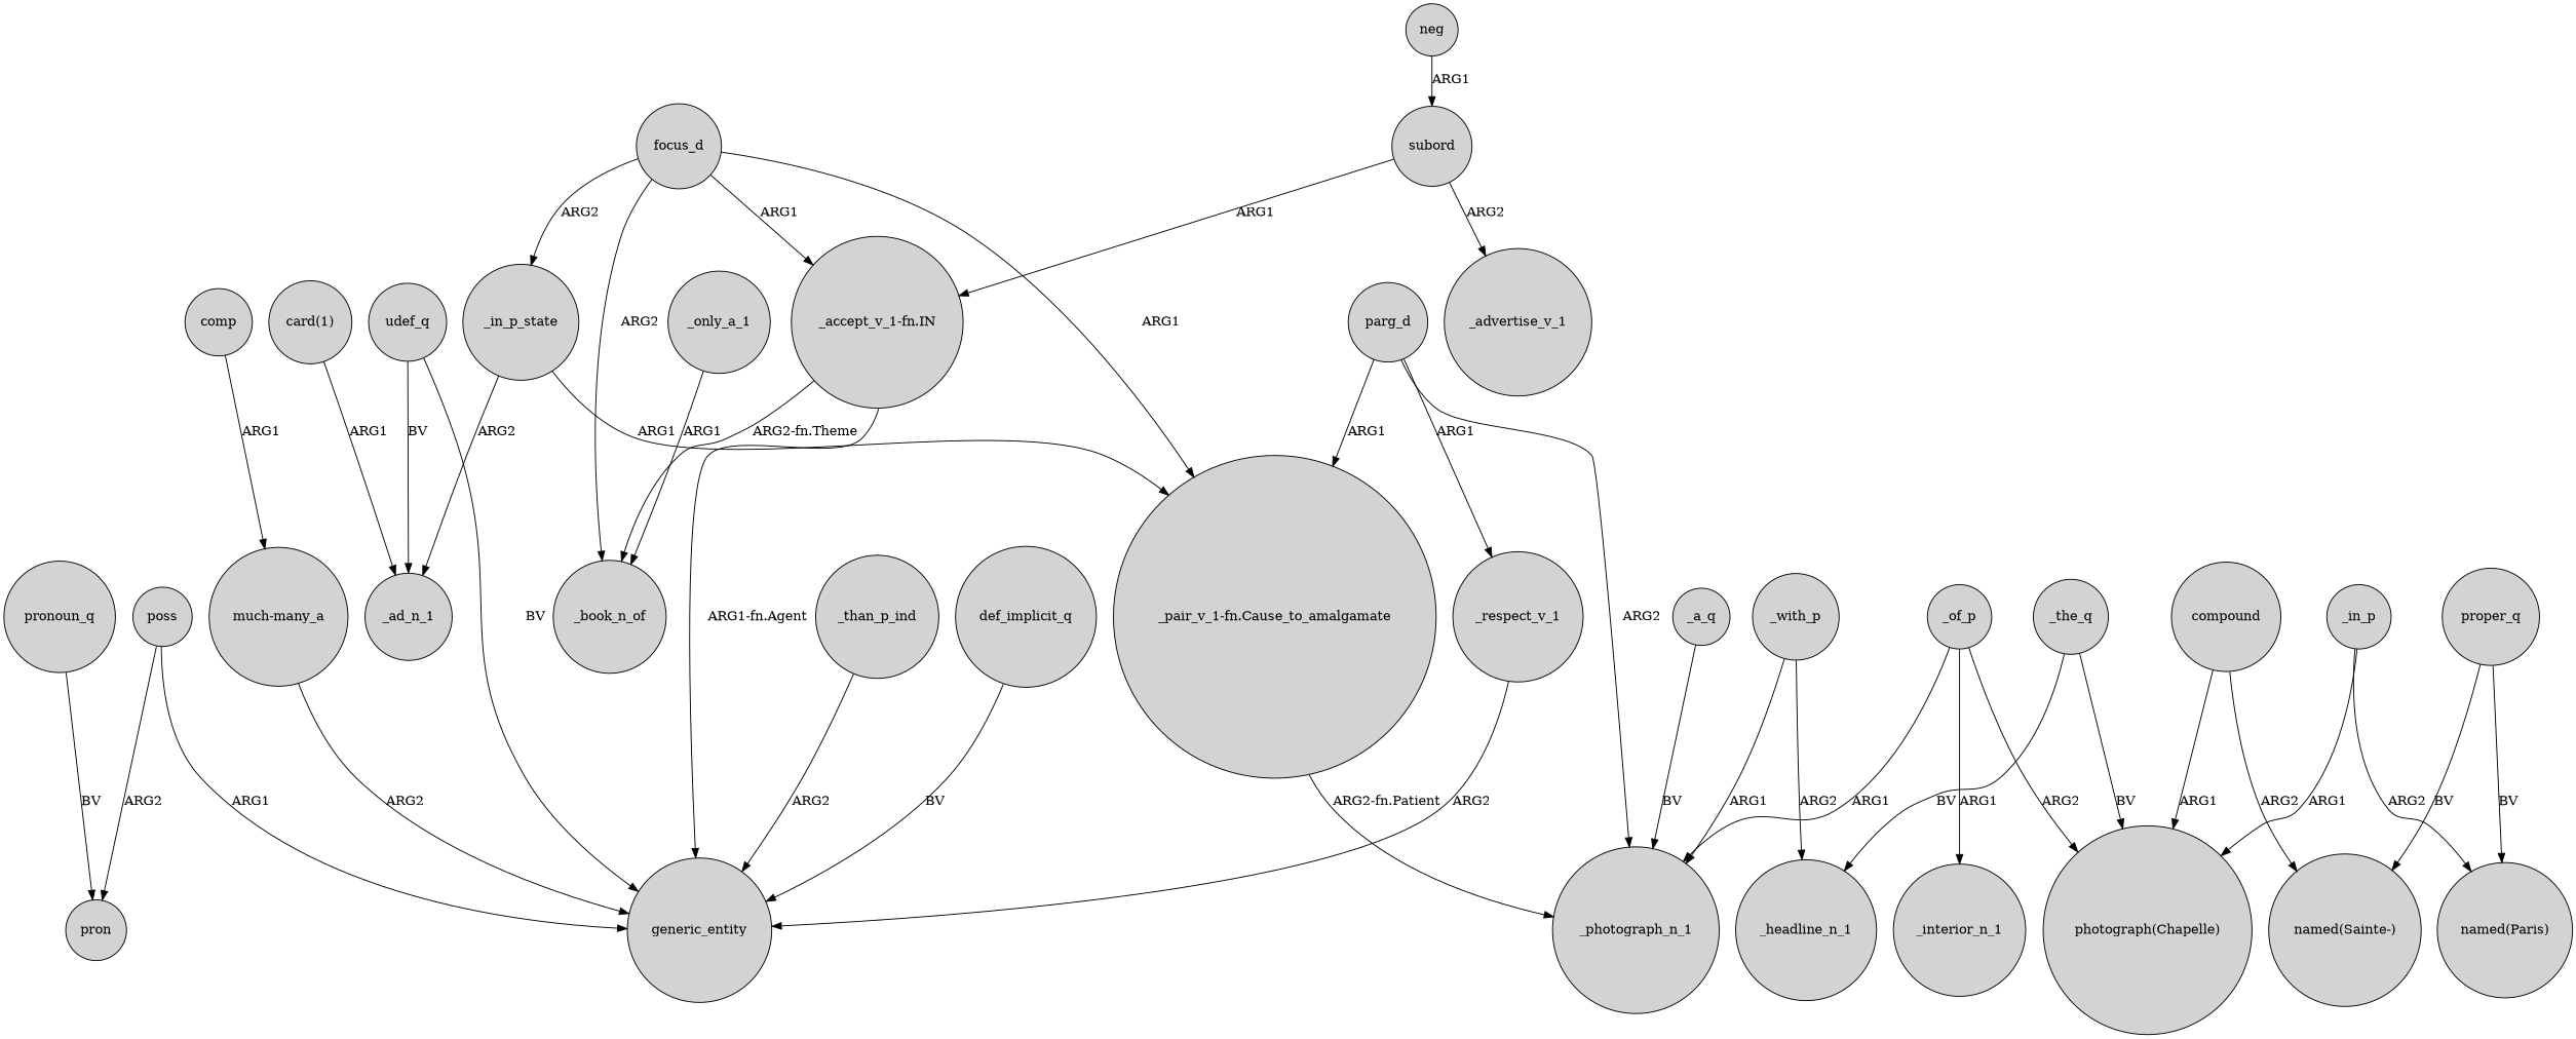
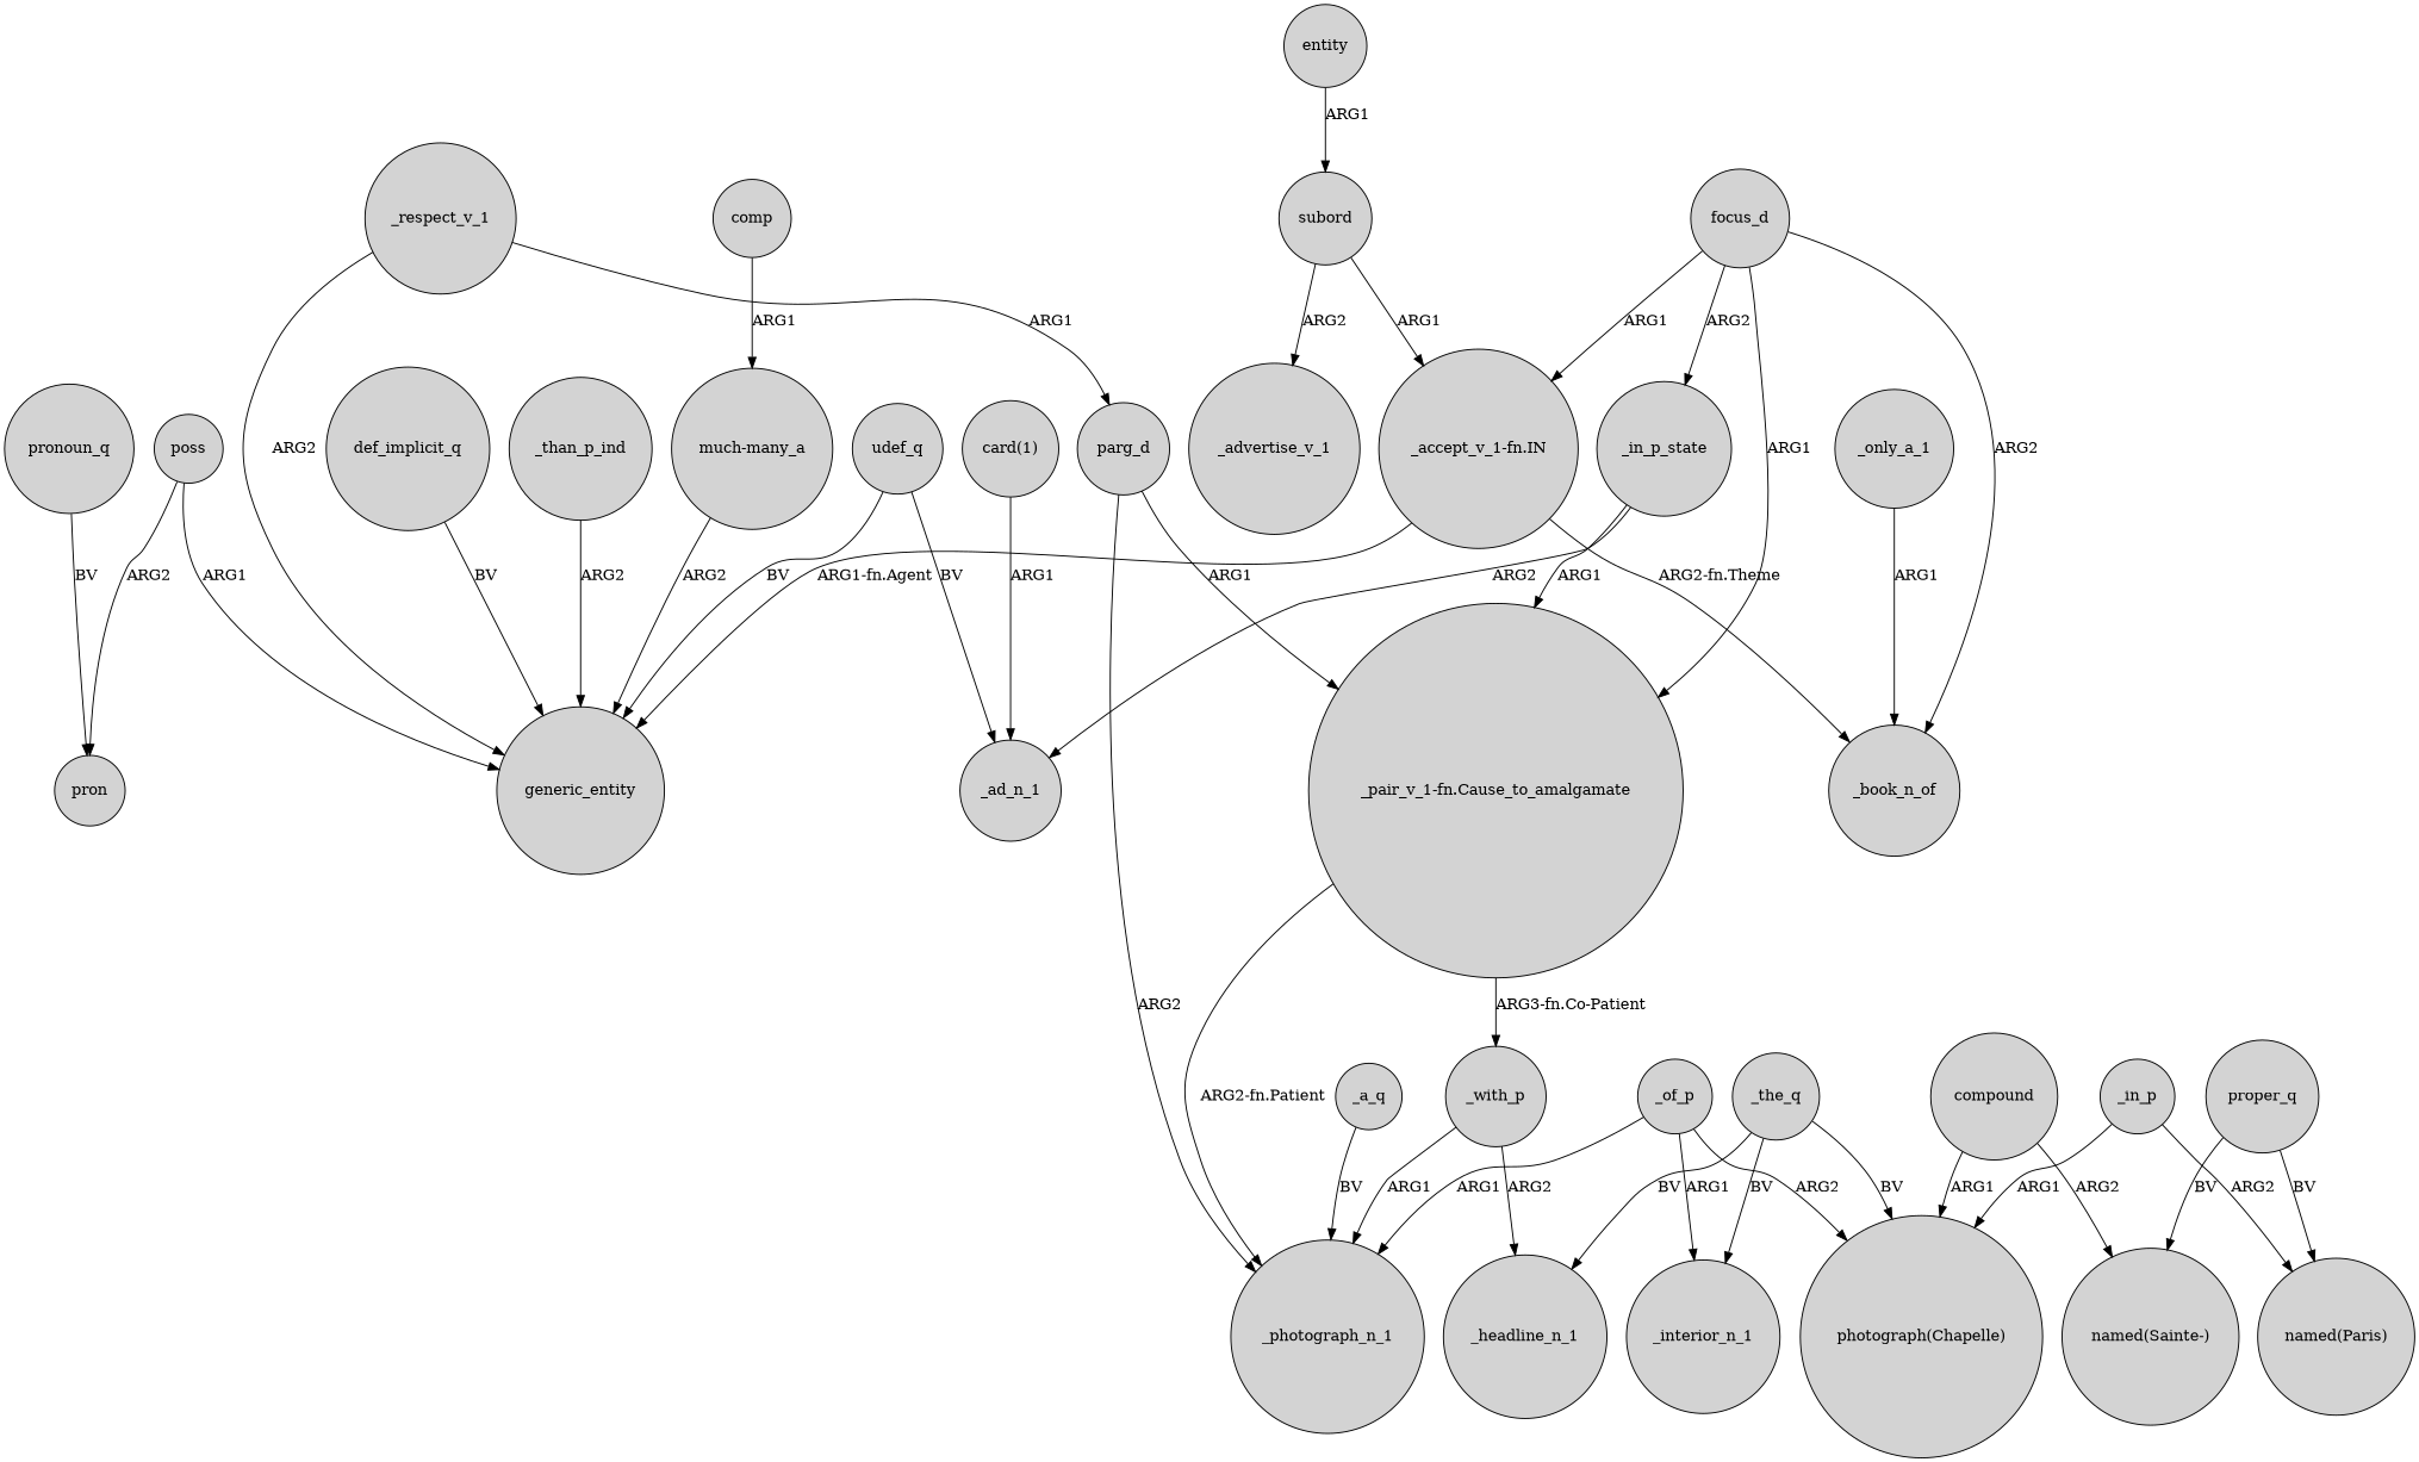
  digraph {
    node [shape=circle style=filled]
    _in_p_state
    _ad_n_1
    "_pair_v_1-fn.Cause_to_amalgamate"
    _photograph_n_1
    _with_p
    poss
    generic_entity
    pron
    parg_d
    _respect_v_1
    udef_q
    n12 [label="photograph(Chapelle)"]
    compound
    "named(Sainte-)"
    subord
    _advertise_v_1
    "_accept_v_1-fn.IN"
    _book_n_of
    proper_q
    "named(Paris)"
    "much-many_a"
    _of_p
    _interior_n_1
    _than_p_ind
    focus_d
    _the_q
    _headline_n_1
    _only_a_1
    pronoun_q
    comp
    def_implicit_q
    "card(1)"
    _in_p
    _a_q
-   neg
+   neg [label=entity]
    _in_p_state -> _ad_n_1 [label=ARG2]
    _in_p_state -> "_pair_v_1-fn.Cause_to_amalgamate" [label=ARG1]
    "_pair_v_1-fn.Cause_to_amalgamate" -> _photograph_n_1 [label="ARG2-fn.Patient"]
+   "_pair_v_1-fn.Cause_to_amalgamate" -> _with_p [label="ARG3-fn.Co-Patient"]
    _with_p -> _photograph_n_1 [label=ARG1]
    _with_p -> _headline_n_1 [label=ARG2]
    poss -> generic_entity [label=ARG1]
    poss -> pron [label=ARG2]
    parg_d -> "_pair_v_1-fn.Cause_to_amalgamate" [label=ARG1]
    parg_d -> _photograph_n_1 [label=ARG2]
-   parg_d -> _respect_v_1 [label=ARG1]
+   _respect_v_1 -> parg_d [label=ARG1]
    _respect_v_1 -> generic_entity [label=ARG2]
    udef_q -> _ad_n_1 [label=BV]
    udef_q -> generic_entity [label=BV]
    compound -> n12 [label=ARG1]
    compound -> "named(Sainte-)" [label=ARG2]
    subord -> _advertise_v_1 [label=ARG2]
    subord -> "_accept_v_1-fn.IN" [label=ARG1]
    "_accept_v_1-fn.IN" -> generic_entity [label="ARG1-fn.Agent"]
    "_accept_v_1-fn.IN" -> _book_n_of [label="ARG2-fn.Theme"]
    proper_q -> "named(Sainte-)" [label=BV]
    proper_q -> "named(Paris)" [label=BV]
    "much-many_a" -> generic_entity [label=ARG2]
    _of_p -> _photograph_n_1 [label=ARG1]
    _of_p -> n12 [label=ARG2]
    _of_p -> _interior_n_1 [label=ARG1]
    _than_p_ind -> generic_entity [label=ARG2]
    focus_d -> _in_p_state [label=ARG2]
    focus_d -> "_pair_v_1-fn.Cause_to_amalgamate" [label=ARG1]
    focus_d -> "_accept_v_1-fn.IN" [label=ARG1]
    focus_d -> _book_n_of [label=ARG2]
    _the_q -> n12 [label=BV]
+   _the_q -> _interior_n_1 [label=BV]
    _the_q -> _headline_n_1 [label=BV]
    _only_a_1 -> _book_n_of [label=ARG1]
    pronoun_q -> pron [label=BV]
    comp -> "much-many_a" [label=ARG1]
    def_implicit_q -> generic_entity [label=BV]
    "card(1)" -> _ad_n_1 [label=ARG1]
    _in_p -> n12 [label=ARG1]
    _in_p -> "named(Paris)" [label=ARG2]
    _a_q -> _photograph_n_1 [label=BV]
    neg -> subord [label=ARG1]
  }
